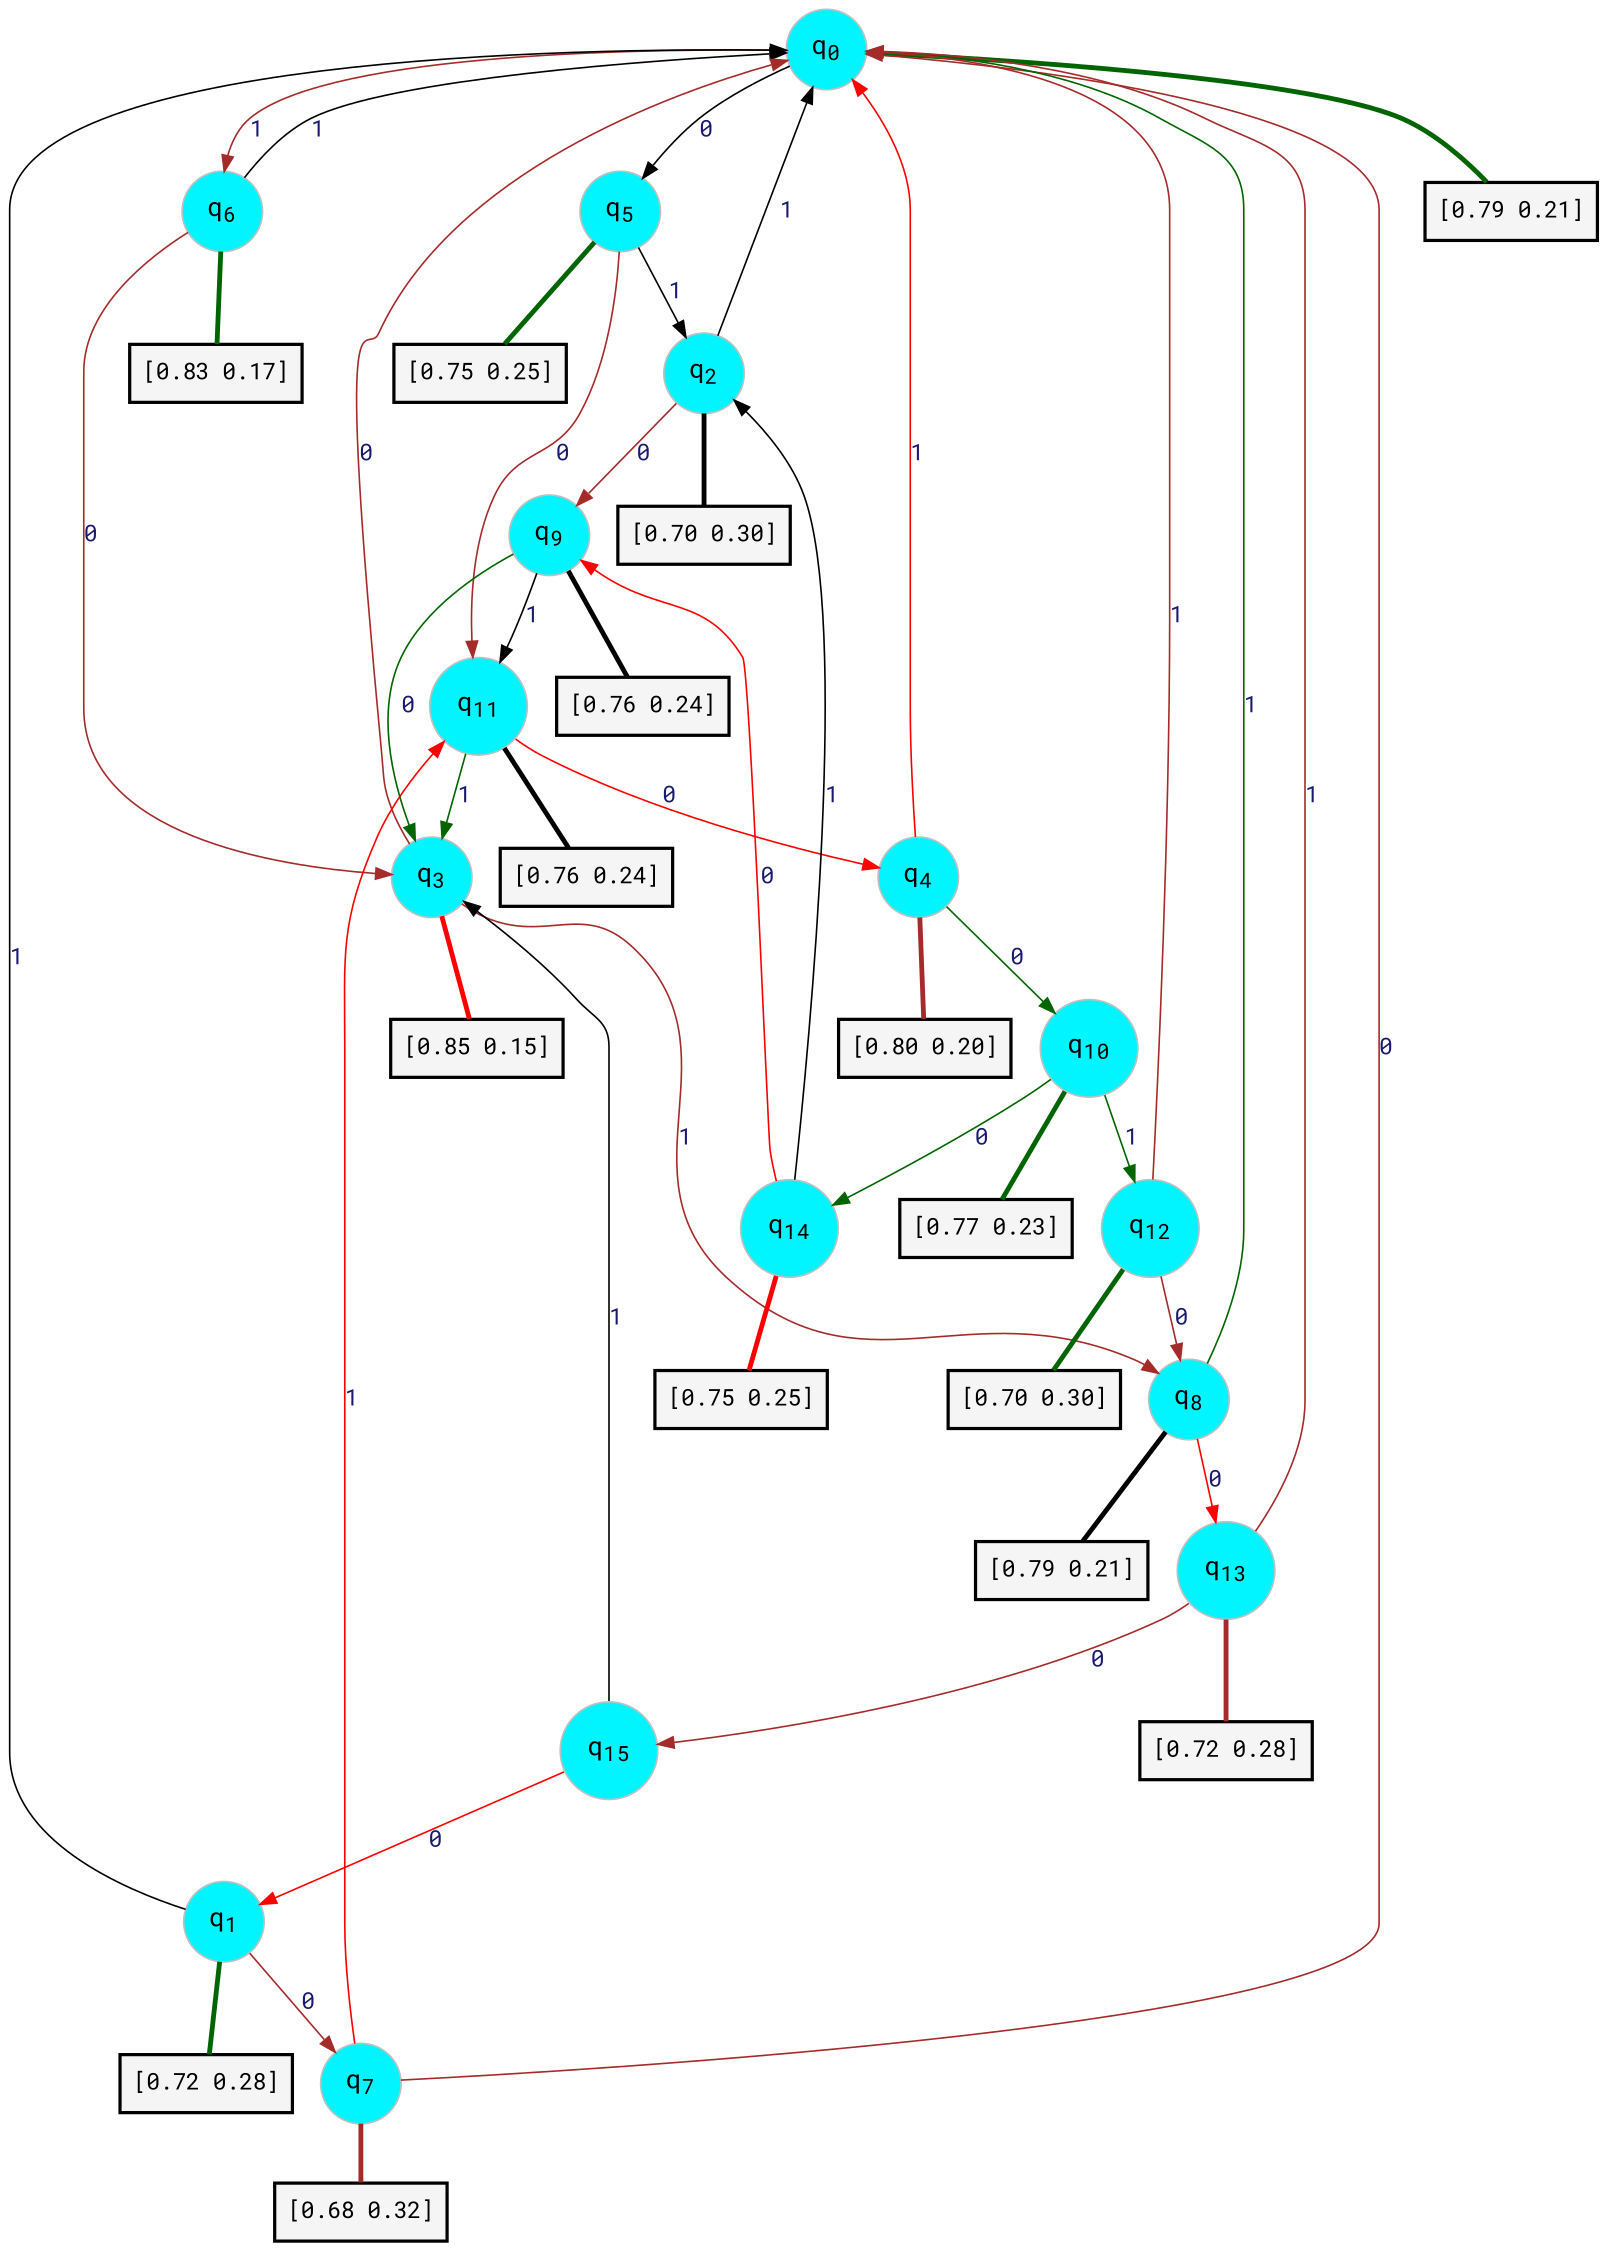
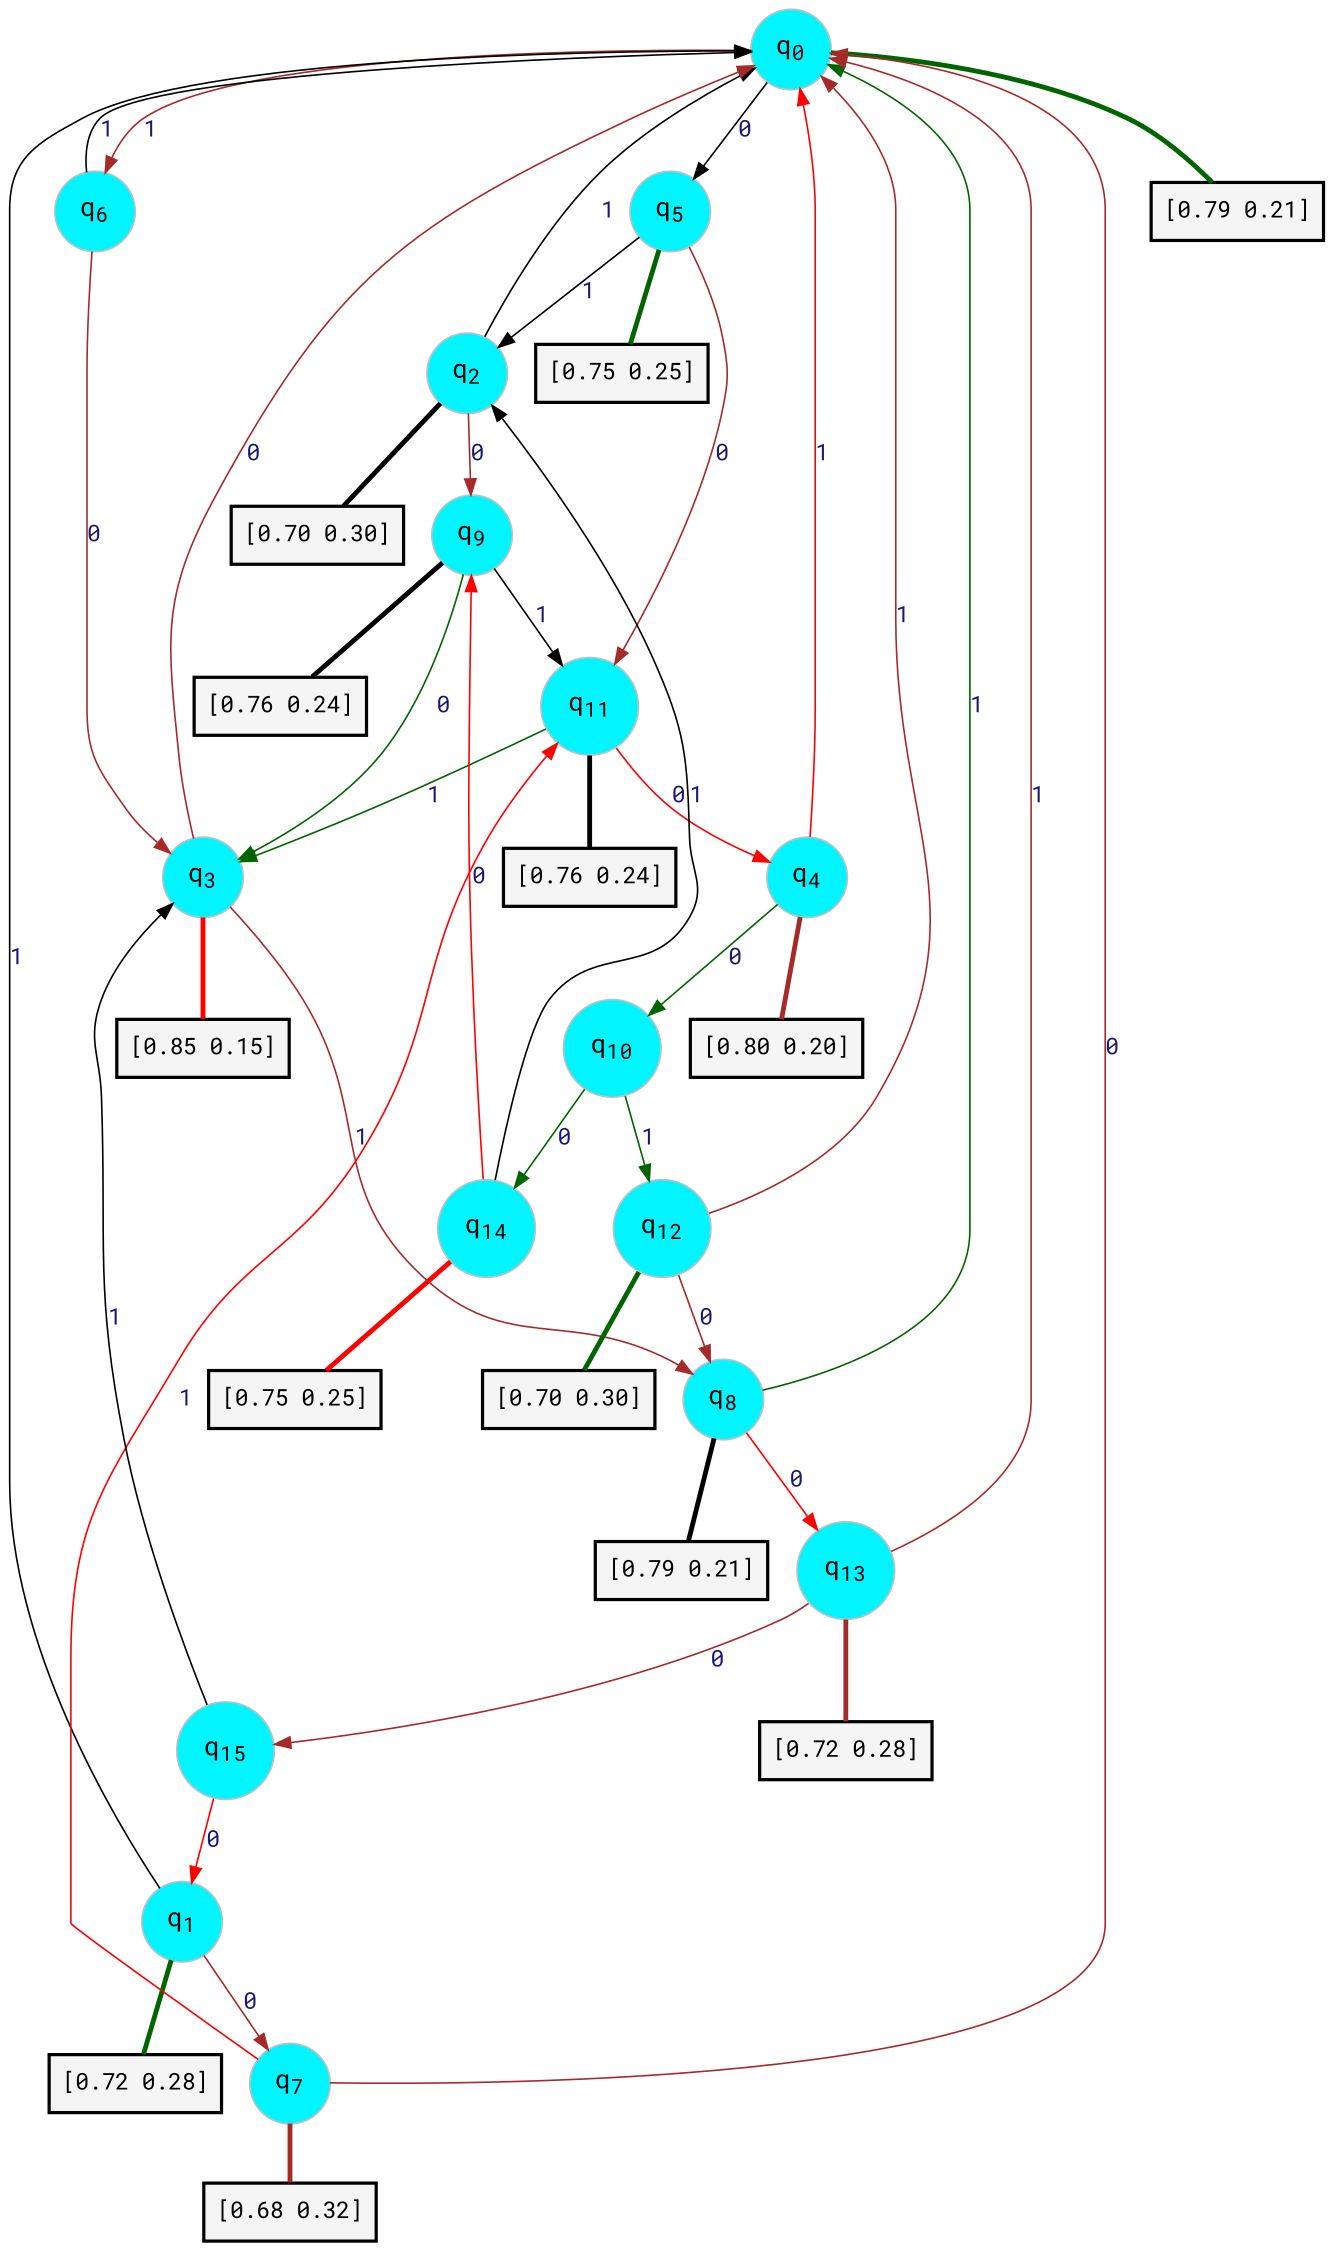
  digraph {
    fontname="Roboto Mono"
    rankdir=TD
    node [color=gray fillcolor=turquoise1 fontcolor=black fontname="Roboto Mono" fontsize=16 fontweight=bold shape=circle style=filled]
    edge [arrowsize=1 color=brown fontcolor=midnightblue fontname="Roboto Mono" fontweight=bold penwidth=1 style=solid weight=20]
    n1 [label=<q<SUB>0</SUB>>]
    n2 [label=<q<SUB>5</SUB>>]
    n3 [label=<q<SUB>6</SUB>>]
    n4 [color=black fillcolor=whitesmoke fontsize=14 label="[0.79 0.21]" penwidth=2 shape=box]
    n5 [label=<q<SUB>2</SUB>>]
    n6 [label=<q<SUB>11</SUB>>]
    n7 [color=black fillcolor=whitesmoke fontsize=14 label="[0.75 0.25]" penwidth=2 shape=box]
    n8 [label=<q<SUB>3</SUB>>]
-   n9 [color=black fillcolor=whitesmoke fontsize=14 label="[0.83 0.17]" penwidth=2 shape=box]
    n10 [label=<q<SUB>1</SUB>>]
    n11 [label=<q<SUB>7</SUB>>]
    n12 [color=black fillcolor=whitesmoke fontsize=14 label="[0.72 0.28]" penwidth=2 shape=box]
    n13 [color=black fillcolor=whitesmoke fontsize=14 label="[0.68 0.32]" penwidth=2 shape=box]
    n14 [label=<q<SUB>9</SUB>>]
    n15 [color=black fillcolor=whitesmoke fontsize=14 label="[0.70 0.30]" penwidth=2 shape=box]
    n16 [color=black fillcolor=whitesmoke fontsize=14 label="[0.76 0.24]" penwidth=2 shape=box]
    n17 [label=<q<SUB>8</SUB>>]
    n18 [color=black fillcolor=whitesmoke fontsize=14 label="[0.85 0.15]" penwidth=2 shape=box]
    n19 [label=<q<SUB>13</SUB>>]
    n20 [color=black fillcolor=whitesmoke fontsize=14 label="[0.79 0.21]" penwidth=2 shape=box]
    n21 [label=<q<SUB>4</SUB>>]
    n22 [label=<q<SUB>10</SUB>>]
    n23 [color=black fillcolor=whitesmoke fontsize=14 label="[0.80 0.20]" penwidth=2 shape=box]
    n24 [label=<q<SUB>12</SUB>>]
    n25 [label=<q<SUB>14</SUB>>]
-   n26 [color=black fillcolor=whitesmoke fontsize=14 label="[0.77 0.23]" penwidth=2 shape=box]
    n27 [color=black fillcolor=whitesmoke fontsize=14 label="[0.76 0.24]" penwidth=2 shape=box]
    n28 [label=<q<SUB>15</SUB>>]
    n29 [color=black fillcolor=whitesmoke fontsize=14 label="[0.72 0.28]" penwidth=2 shape=box]
    n30 [color=black fillcolor=whitesmoke fontsize=14 label="[0.70 0.30]" penwidth=2 shape=box]
    n31 [color=black fillcolor=whitesmoke fontsize=14 label="[0.75 0.25]" penwidth=2 shape=box]
    n1 -> n2 [color=black label=0]
    n1 -> n3 [label=1]
    n1 -> n4 [arrowhead=none color=darkgreen penwidth=3]
    n2 -> n5 [color=black label=1]
    n2 -> n6 [label=0]
    n2 -> n7 [arrowhead=none color=darkgreen penwidth=3]
    n3 -> n1 [color=black label=1]
    n3 -> n8 [label=0]
-   n3 -> n9 [arrowhead=none color=darkgreen penwidth=3]
    n5 -> n1 [color=black label=1]
    n5 -> n14 [label=0]
    n5 -> n15 [arrowhead=none color=black penwidth=3]
    n6 -> n8 [color=darkgreen label=1]
    n6 -> n21 [color=red label=0]
    n6 -> n27 [arrowhead=none color=black penwidth=3]
    n8 -> n1 [label=0]
    n8 -> n17 [label=1]
    n8 -> n18 [arrowhead=none color=red penwidth=3]
    n10 -> n1 [color=black label=1]
    n10 -> n11 [label=0]
    n10 -> n12 [arrowhead=none color=darkgreen penwidth=3]
    n11 -> n1 [label=0]
    n11 -> n6 [color=red label=1]
    n11 -> n13 [arrowhead=none penwidth=3]
    n14 -> n6 [color=black label=1]
    n14 -> n8 [color=darkgreen label=0]
    n14 -> n16 [arrowhead=none color=black penwidth=3]
    n17 -> n1 [color=darkgreen label=1]
    n17 -> n19 [color=red label=0]
    n17 -> n20 [arrowhead=none color=black penwidth=3]
    n19 -> n1 [label=1]
    n19 -> n28 [label=0]
    n19 -> n29 [arrowhead=none penwidth=3]
    n21 -> n1 [color=red label=1]
    n21 -> n22 [color=darkgreen label=0]
    n21 -> n23 [arrowhead=none penwidth=3]
    n22 -> n24 [color=darkgreen label=1]
    n22 -> n25 [color=darkgreen label=0]
-   n22 -> n26 [arrowhead=none color=darkgreen penwidth=3]
    n24 -> n1 [label=1]
    n24 -> n17 [label=0]
    n24 -> n30 [arrowhead=none color=darkgreen penwidth=3]
    n25 -> n5 [color=black label=1]
    n25 -> n14 [color=red label=0]
    n25 -> n31 [arrowhead=none color=red penwidth=3]
    n28 -> n8 [color=black label=1]
    n28 -> n10 [color=red label=0]
  }
